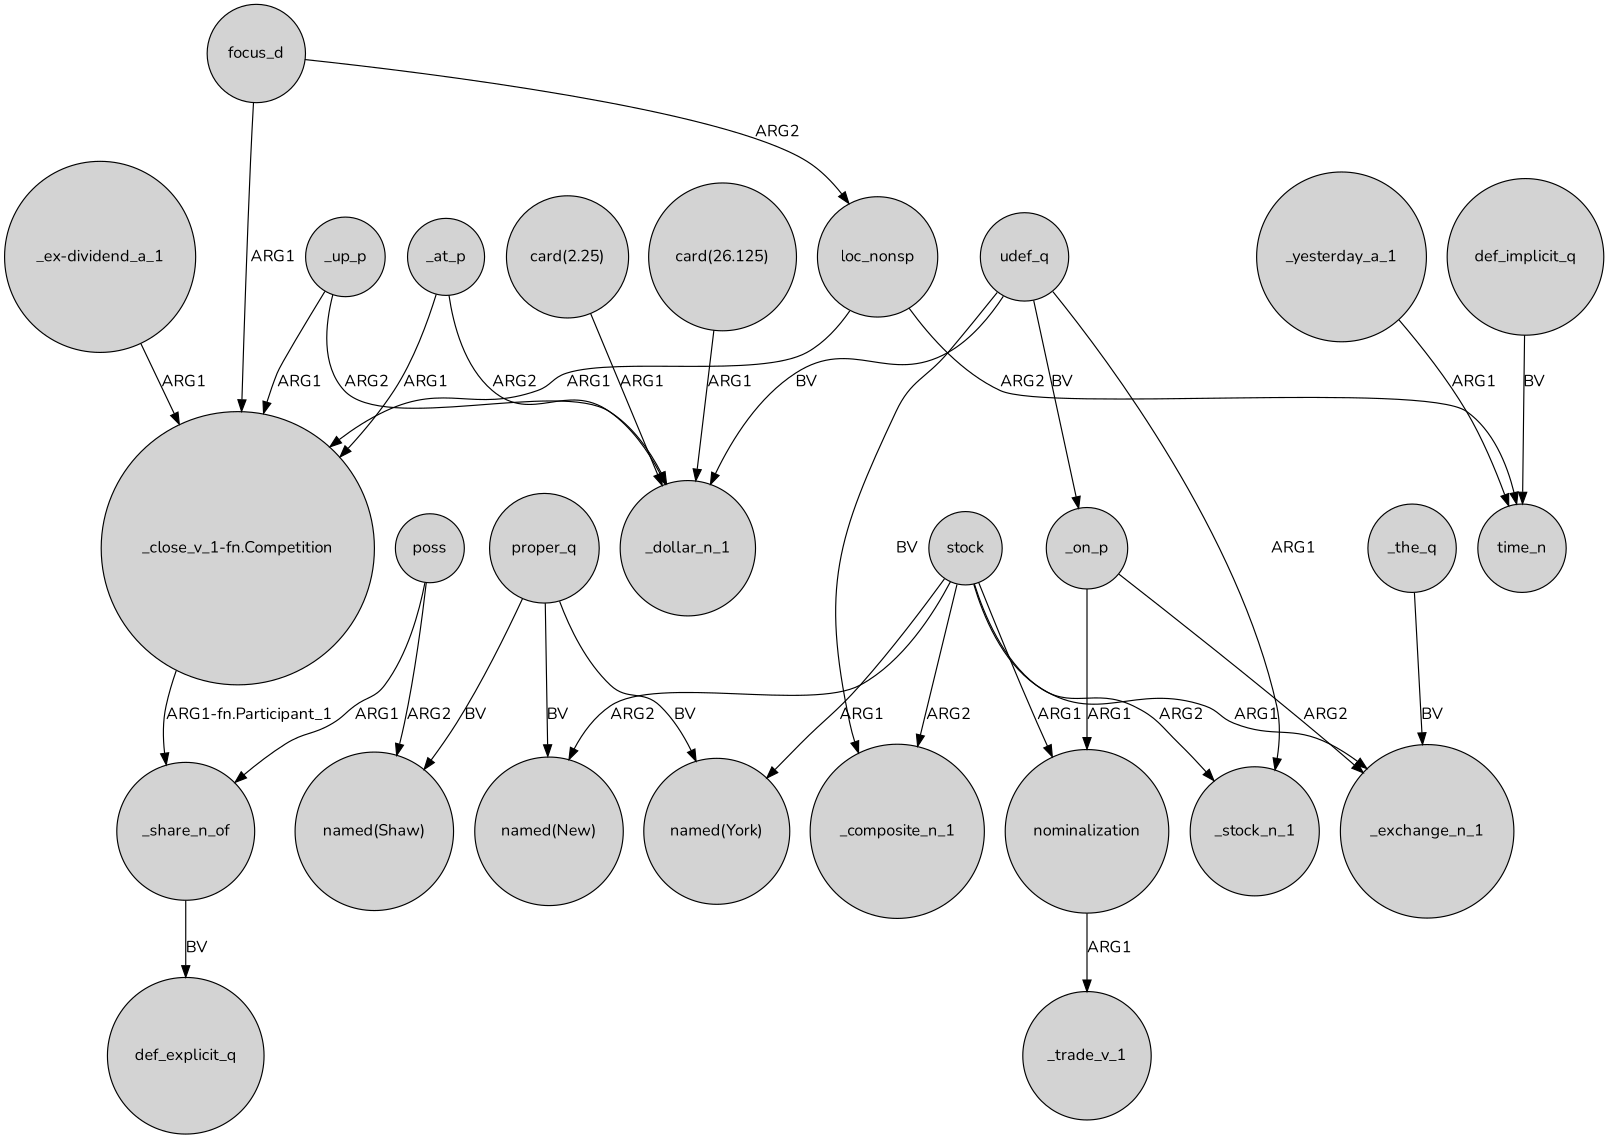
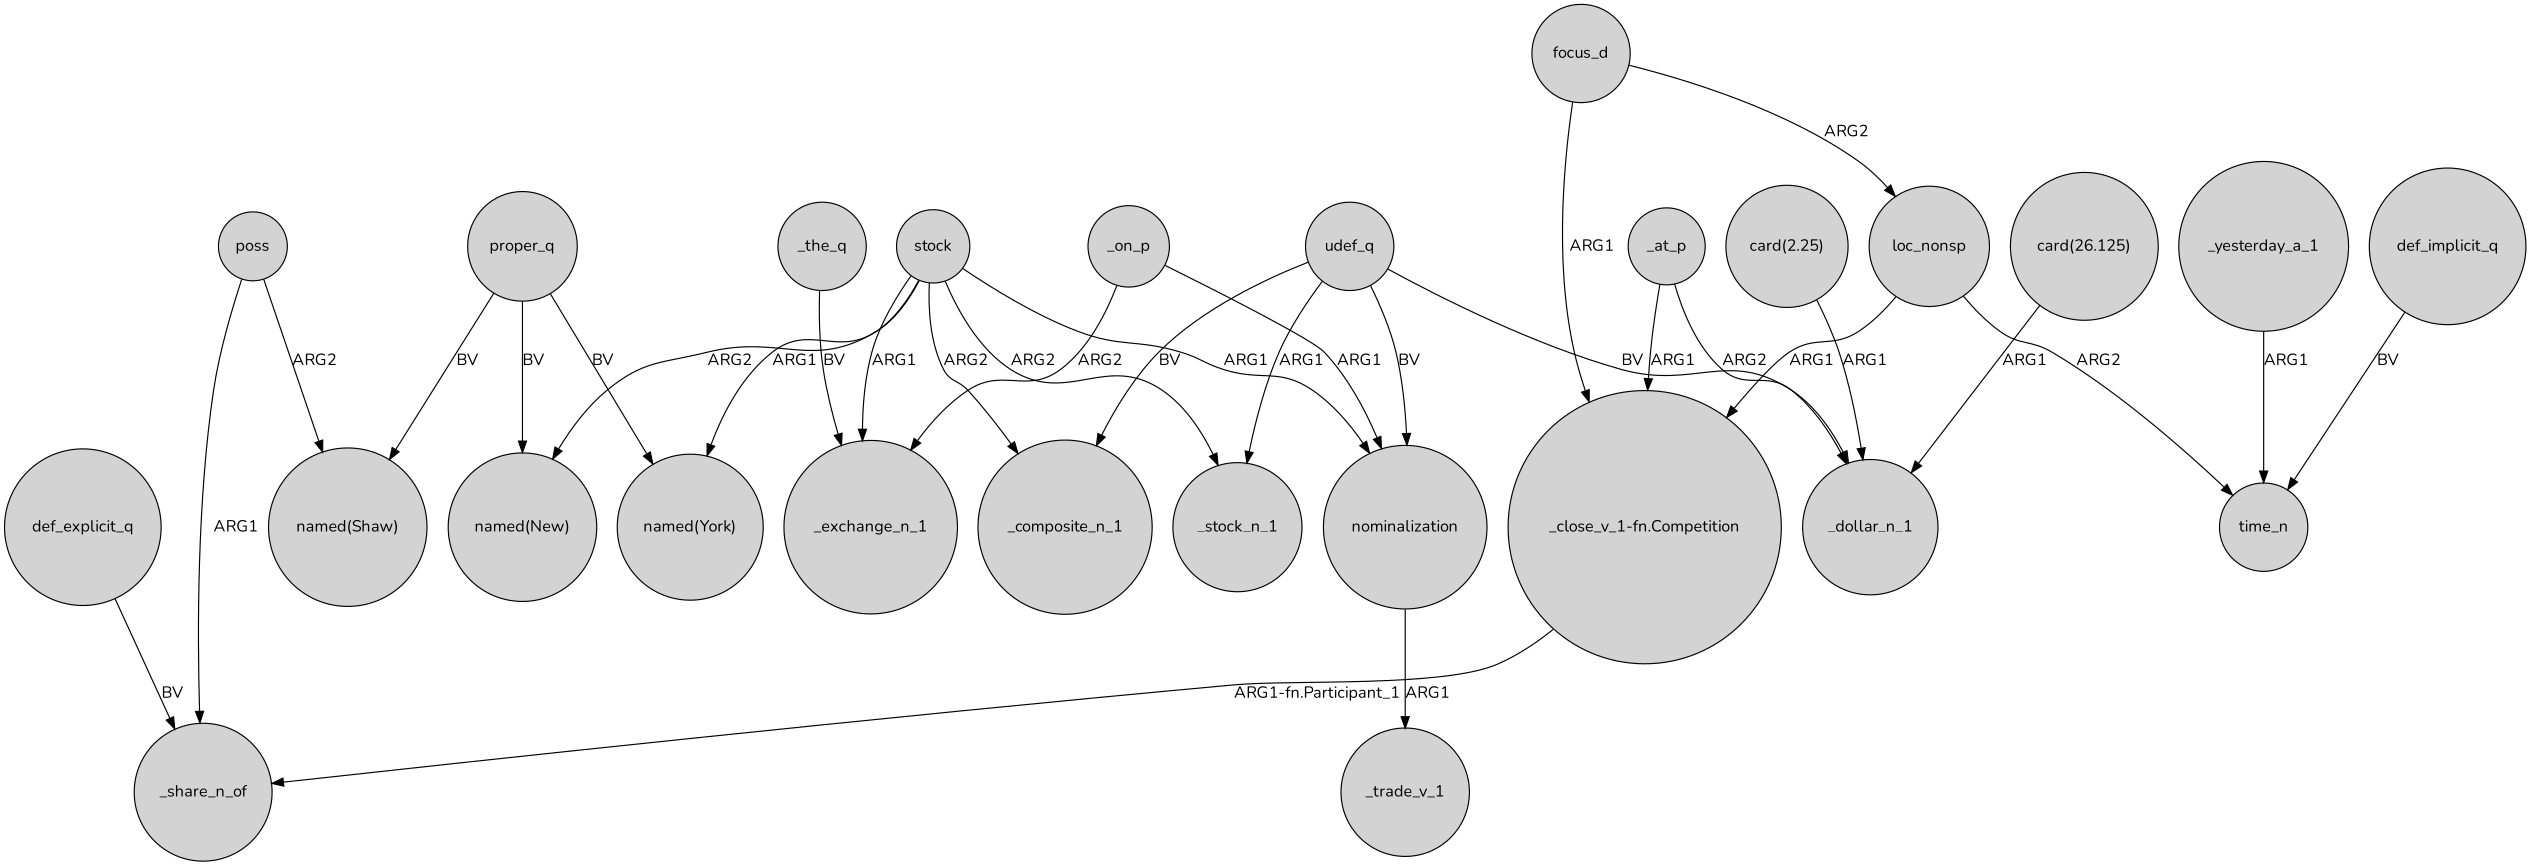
  digraph {
    fontname=Nunito
    node [fontname=Nunito shape=circle style=filled]
    edge [fontname=Nunito]
-   "_ex-dividend_a_1"
    "_close_v_1-fn.Competition"
    _share_n_of
    _on_p
    nominalization
    _exchange_n_1
    _trade_v_1
    loc_nonsp
    time_n
    poss
    "named(Shaw)"
    "card(2.25)"
    _dollar_n_1
    _at_p
    n15 [label=stock]
    "named(New)"
    "named(York)"
    _stock_n_1
    _composite_n_1
    proper_q
-   _up_p
    udef_q
    def_explicit_q
    _yesterday_a_1
    focus_d
    _the_q
    def_implicit_q
    "card(26.125)"
-   "_ex-dividend_a_1" -> "_close_v_1-fn.Competition" [label=ARG1]
    "_close_v_1-fn.Competition" -> _share_n_of [label="ARG1-fn.Participant_1"]
    _on_p -> nominalization [label=ARG1]
    _on_p -> _exchange_n_1 [label=ARG2]
    nominalization -> _trade_v_1 [label=ARG1]
    loc_nonsp -> "_close_v_1-fn.Competition" [label=ARG1]
    loc_nonsp -> time_n [label=ARG2]
    poss -> _share_n_of [label=ARG1]
    poss -> "named(Shaw)" [label=ARG2]
    "card(2.25)" -> _dollar_n_1 [label=ARG1]
    _at_p -> "_close_v_1-fn.Competition" [label=ARG1]
    _at_p -> _dollar_n_1 [label=ARG2]
    n15 -> nominalization [label=ARG1]
    n15 -> _exchange_n_1 [label=ARG1]
    n15 -> "named(New)" [label=ARG2]
    n15 -> "named(York)" [label=ARG1]
    n15 -> _stock_n_1 [label=ARG2]
    n15 -> _composite_n_1 [label=ARG2]
    proper_q -> "named(Shaw)" [label=BV]
    proper_q -> "named(New)" [label=BV]
    proper_q -> "named(York)" [label=BV]
-   _up_p -> "_close_v_1-fn.Competition" [label=ARG1]
-   _up_p -> _dollar_n_1 [label=ARG2]
-   udef_q -> _on_p [label=BV]
+   udef_q -> nominalization [label=BV]
    udef_q -> _dollar_n_1 [label=BV]
    udef_q -> _stock_n_1 [label=ARG1]
    udef_q -> _composite_n_1 [label=BV]
-   _share_n_of -> def_explicit_q [label=BV]
+   def_explicit_q -> _share_n_of [label=BV]
    _yesterday_a_1 -> time_n [label=ARG1]
    focus_d -> "_close_v_1-fn.Competition" [label=ARG1]
    focus_d -> loc_nonsp [label=ARG2]
    _the_q -> _exchange_n_1 [label=BV]
    def_implicit_q -> time_n [label=BV]
    "card(26.125)" -> _dollar_n_1 [label=ARG1]
  }
